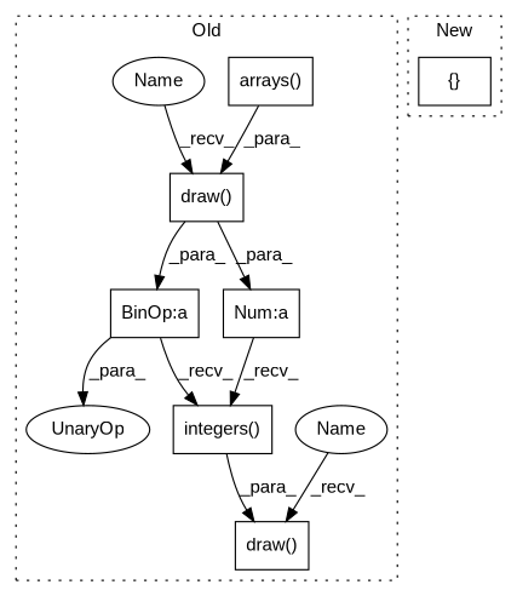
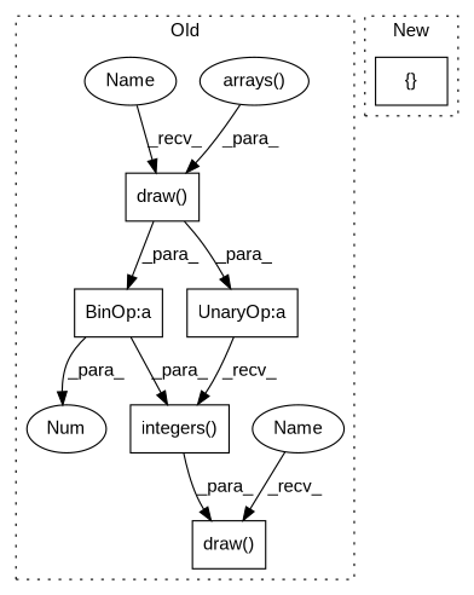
  digraph {
    fontname="Liberation Sans"
    node [a=75 fontname="Liberation Sans" l="10,1" shape=box]
    edge [fontname="Liberation Sans"]
    n1 [l="12,1" label="integers()" s="14826,14853"]
    n2 [a=82 l=3 label="BinOp:a" s=14849]
-   n3 [a=61 l=5 label="Num:a" s=14838]
-   n4 [l=56 label="arrays()" s=14714]
-   n5 [a=76 l=1 label=UnaryOp s=14852 shape=ellipse]
+   n3 [a=61 l=5 label="UnaryOp:a" s=14838]
+   n4 [l=56 label="arrays()" s=14714 shape=ellipse]
+   n5 [a=76 l=1 label=Num s=14852 shape=ellipse]
    n6 [label="draw()" s="14866,14886"]
    n7 [label="draw()" s="14704,14770"]
    n8 [a=87 l=4 label=Name s=14866 shape=ellipse]
    n9 [a=87 l=4 label=Name s=14704 shape=ellipse]
    n10 [a=59 l="1,0" label="{}" s="14843,14863"]
    subgraph cluster_1 {
      label=Old
      style=dotted
      n1
      n2
      n3
      n4
      n5
      n6
      n7
      n8
      n9
    }
    subgraph cluster_2 {
      label=New
      style=dotted
      n10
    }
    n1 -> n6 [label=_para_]
-   n2 -> n1 [label=_recv_]
+   n2 -> n1 [label=_para_]
    n2 -> n5 [label=_para_]
    n3 -> n1 [label=_recv_]
    n4 -> n7 [label=_para_]
    n7 -> n2 [label=_para_]
    n7 -> n3 [label=_para_]
    n8 -> n6 [label=_recv_]
    n9 -> n7 [label=_recv_]
  }
